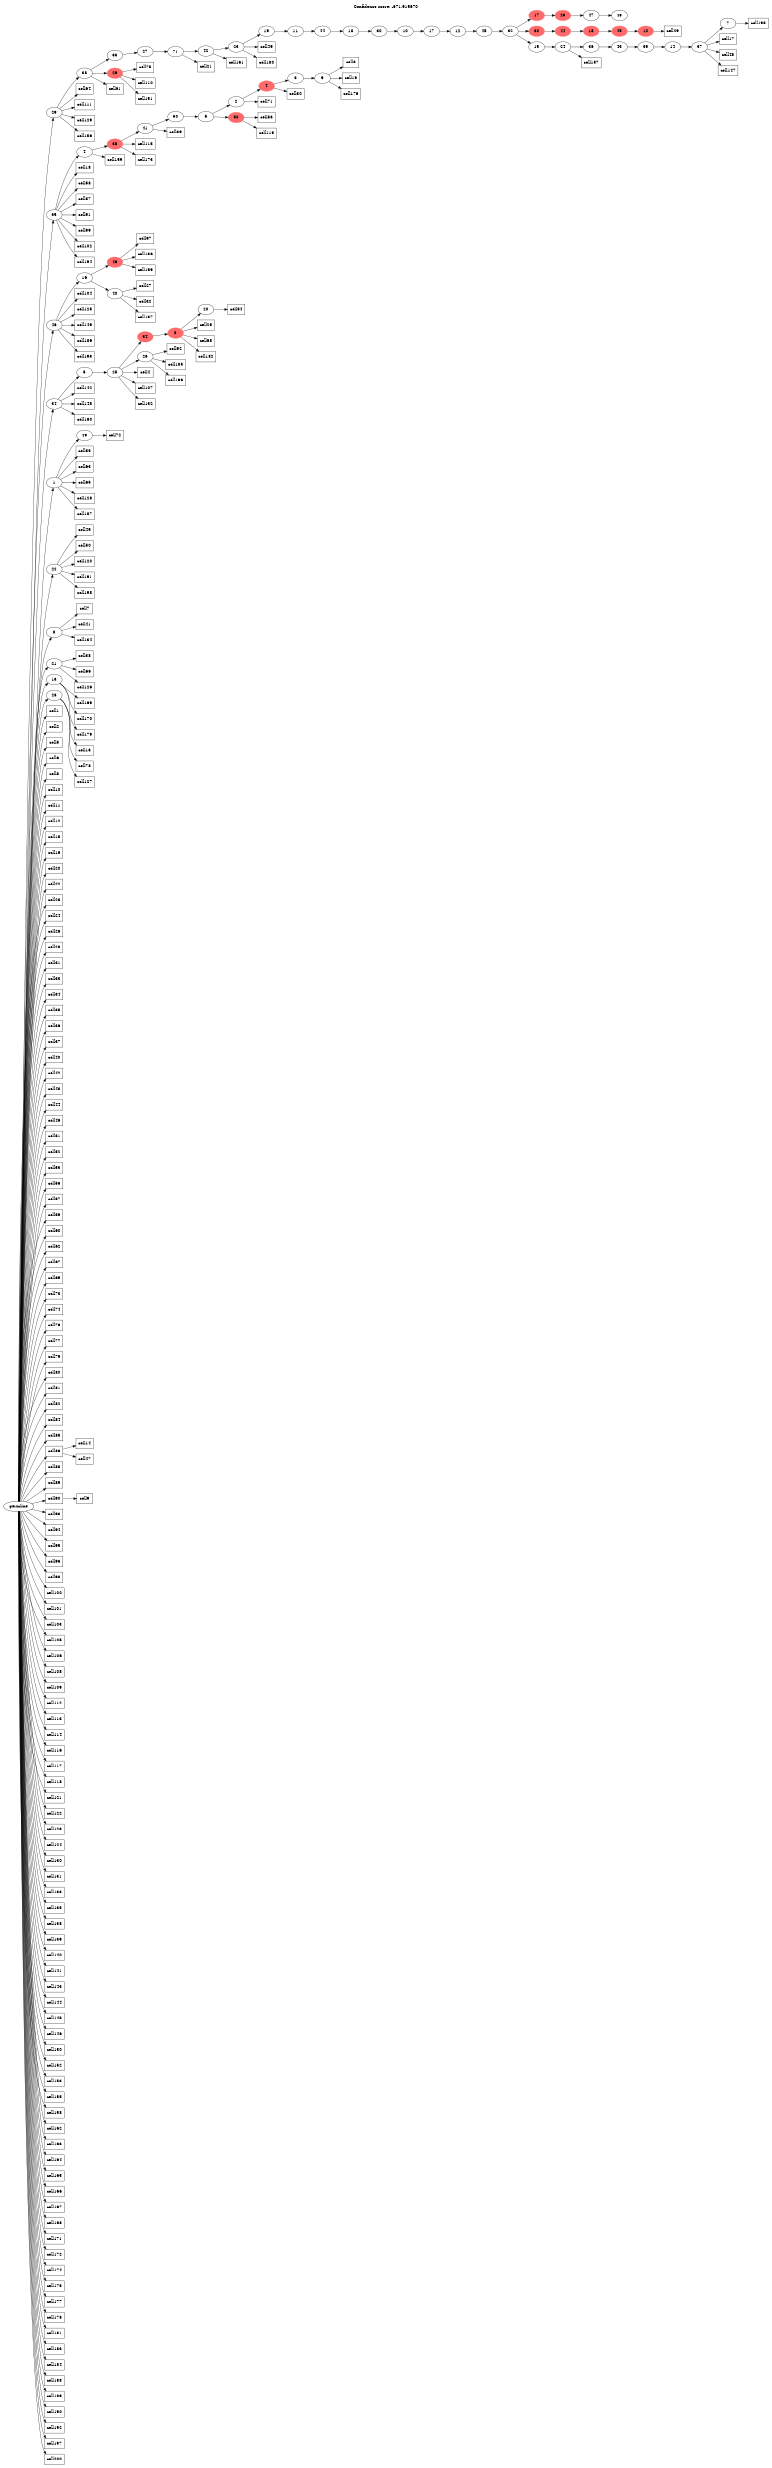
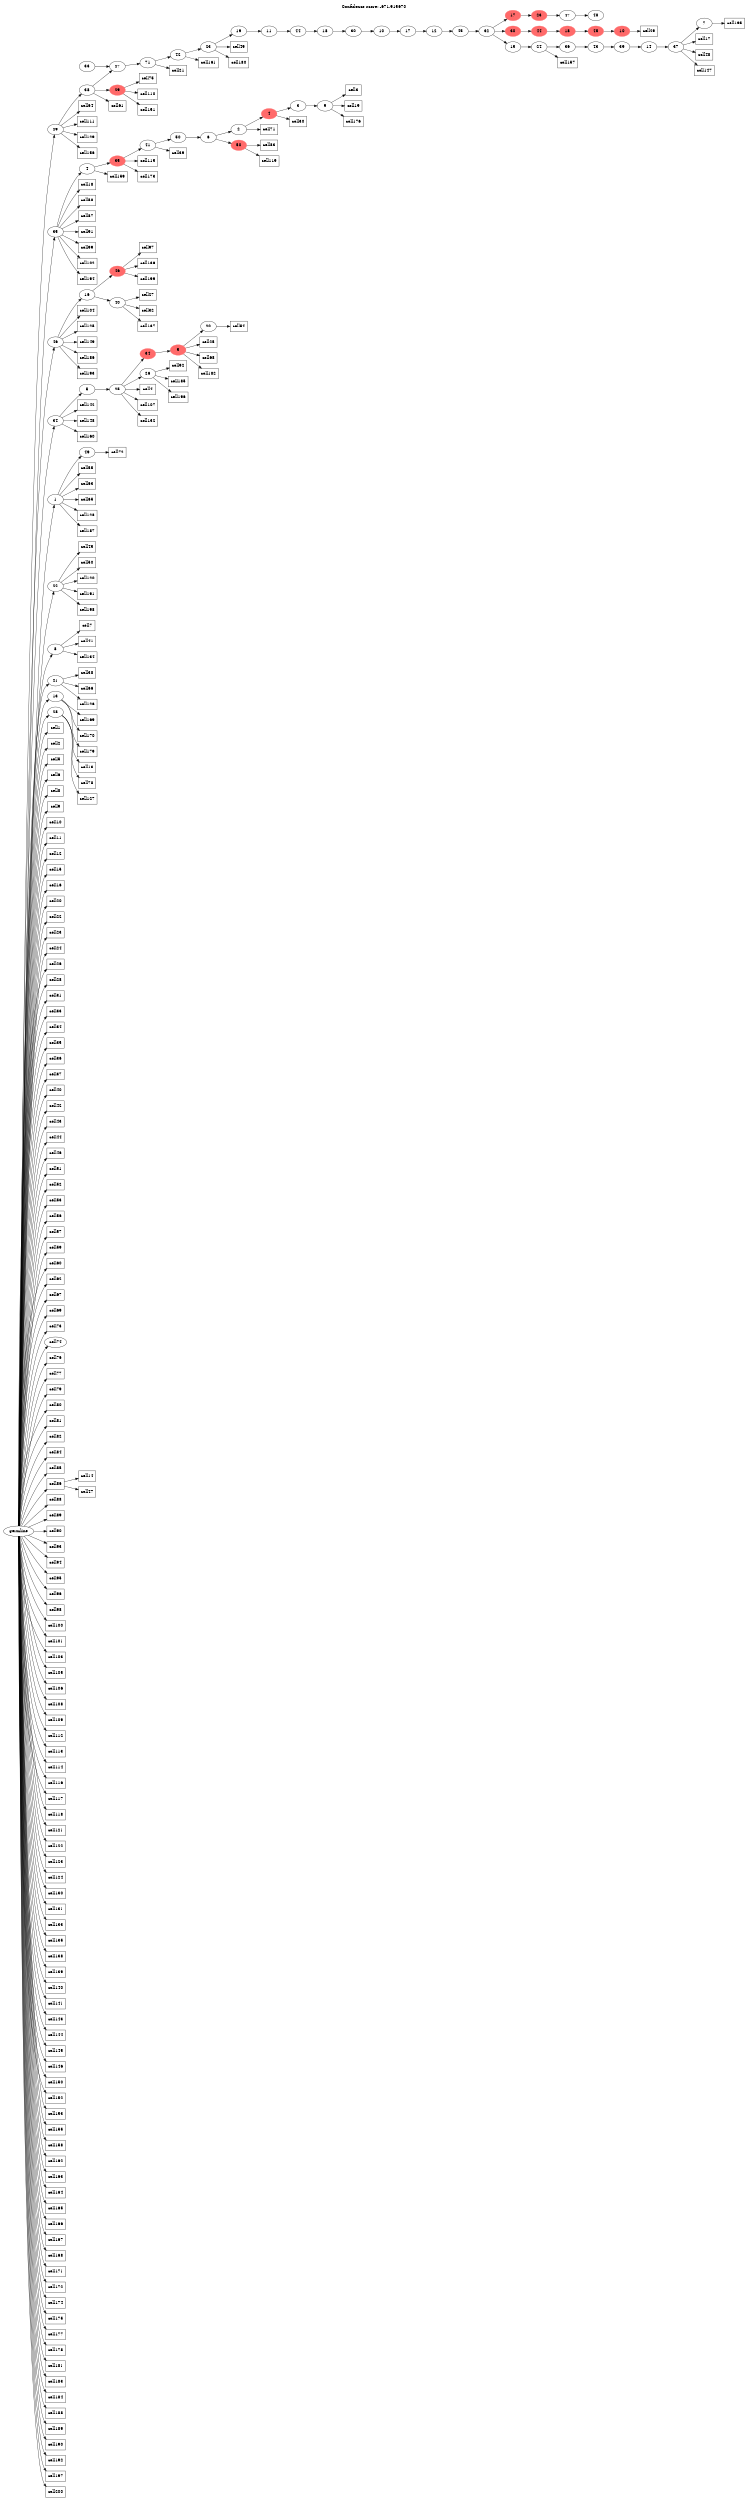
  digraph {
    label="Confidence score: -671.915670"
    labelloc=t
    rankdir=LR
    node [shape=box]
    n1 [label=47 shape=""]
    n2 [label=48 shape=""]
    n3 [color=indianred1 label=23 style=filled shape=""]
    n4 [color=indianred1 label=17 style=filled shape=""]
    n5 [color=indianred1 label=45 style=filled shape=""]
    n6 [color=indianred1 label=10 style=filled shape=""]
    cell29
    n8 [color=indianred1 label=18 style=filled shape=""]
    n9 [color=indianred1 label=44 style=filled shape=""]
    n10 [color=indianred1 label=30 style=filled shape=""]
    n11 [label=37 shape=""]
    n12 [label=7 shape=""]
    cell17
    cell48
    cell147
    cell195
    n17 [label=14 shape=""]
    n18 [label=39 shape=""]
    n19 [label=43 shape=""]
    n20 [label=36 shape=""]
    n21 [label=24 shape=""]
    cell157
    n23 [label=15 shape=""]
    n24 [label=32 shape=""]
    n25 [label=45 shape=""]
    n26 [label=12 shape=""]
    n27 [label=17 shape=""]
    n28 [label=10 shape=""]
    n29 [label=30 shape=""]
    n30 [label=18 shape=""]
    n31 [label=44 shape=""]
    n32 [label=11 shape=""]
    n33 [label=19 shape=""]
    n34 [label=23 shape=""]
    cell49
    cell180
    n37 [label=42 shape=""]
    cell161
    n39 [label=71 shape=""]
    cell21
    n41 [label=27 shape=""]
    n42 [label=33 shape=""]
    n43 [label=38 shape=""]
    n44 [color=indianred1 label=29 style=filled shape=""]
    cell61
    cell75
    cell110
    cell151
    n49 [label=29 shape=""]
    cell64
    cell111
    cell129
    cell156
    n54 [label=3 shape=""]
    n55 [label=9 shape=""]
    cell3
    cell19
    cell176
    n59 [color=indianred1 label=4 style=filled shape=""]
    cell30
    n61 [label=2 shape=""]
    cell71
    n63 [label=6 shape=""]
    n64 [color=indianred1 label=50 style=filled shape=""]
    cell83
    cell119
    n67 [label=50 shape=""]
    n68 [label=41 shape=""]
    cell39
    n70 [color=indianred1 label=35 style=filled shape=""]
    cell115
    cell173
    n73 [label=4 shape=""]
    cell159
    n75 [label=35 shape=""]
    cell18
    cell58
    cell87
    cell91
    cell99
    cell102
    cell194
    n83 [label=16 shape=""]
    n84 [color=indianred1 label=46 style=filled shape=""]
    n85 [label=40 shape=""]
    cell97
    cell136
    cell199
    cell27
    cell32
    cell137
    n92 [label=46 shape=""]
    cell104
    cell125
    cell149
    cell186
    cell193
    n98 [color=indianred1 label=5 style=filled shape=""]
    n99 [label=20 shape=""]
    cell25
    cell68
    cell182
    cell54
    n104 [color=indianred1 label=34 style=filled shape=""]
    n105 [label=25 shape=""]
    n106 [label=26 shape=""]
    cell4
    cell107
    cell132
    cell92
    cell185
    cell196
    n113 [label=5 shape=""]
    n114 [label=34 shape=""]
    cell142
    cell148
    cell160
    n118 [label=1 shape=""]
    n119 [label=49 shape=""]
    cell55
    cell63
    cell65
    cell128
    cell187
    cell72
    n126 [label=germline shape=""]
    n127 [label=22 shape=""]
    n128 [label=8 shape=""]
    n129 [label=21 shape=""]
    n130 [label=13 shape=""]
    n131 [label=28 shape=""]
    cell1
    cell2
    cell5
    cell6
    cell8
    cell9
    cell10
    cell11
    cell12
    cell15
    cell16
    cell20
    cell22
    cell23
    cell24
    cell26
    cell28
    cell31
    cell33
    cell34
    cell35
    cell36
    cell37
    cell40
    cell42
    cell43
    cell44
    cell46
    cell51
    cell52
    cell53
    cell56
    cell57
    cell59
    cell60
    cell62
    cell67
    cell69
    cell73
-   cell74
+   cell74 [shape=ellipse]
    cell76
    cell77
    cell79
    cell80
    cell81
    cell82
    cell84
    cell85
    cell86
    cell88
    cell89
    cell90
    cell93
    cell94
    cell95
    cell96
    cell98
    cell100
    cell101
    cell103
    cell105
    cell106
    cell108
    cell109
    cell112
    cell113
    cell114
    cell116
    cell117
    cell118
    cell121
    cell122
    cell123
    cell124
    cell130
    cell131
    cell133
    cell135
    cell138
    cell139
    cell140
    cell141
    cell143
    cell144
    cell145
    cell146
    cell150
    cell152
    cell153
    cell155
    cell158
    cell162
    cell163
    cell164
    cell165
    cell166
    cell167
    cell168
    cell171
    cell172
    cell174
    cell175
    cell177
    cell178
    cell181
    cell183
    cell184
    cell188
    cell189
    cell190
    cell192
    cell197
    cell200
    cell45
    cell50
    cell120
    cell191
    cell198
    cell7
    cell41
    cell134
    cell38
    cell66
    cell126
    cell169
    cell170
    cell179
    cell13
    cell78
    cell127
    cell14
    cell47
    n1 -> n2
    n3 -> n1
    n4 -> n3
    n5 -> n6
    n6 -> cell29
    n8 -> n5
    n9 -> n8
    n10 -> n9
    n11 -> n12
    n11 -> cell17
    n11 -> cell48
    n11 -> cell147
    n12 -> cell195
    n17 -> n11
    n18 -> n17
    n19 -> n18
    n20 -> n19
    n21 -> n20
    n21 -> cell157
    n23 -> n21
    n24 -> n4
    n24 -> n10
    n24 -> n23
    n25 -> n24
    n26 -> n25
    n27 -> n26
    n28 -> n27
    n29 -> n28
    n30 -> n29
    n31 -> n30
    n32 -> n31
    n33 -> n32
    n34 -> n33
    n34 -> cell49
    n34 -> cell180
    n37 -> n34
    n37 -> cell161
    n39 -> n37
    n39 -> cell21
    n41 -> n39
    n42 -> n41
-   n43 -> n42
+   n43 -> n41
    n43 -> n44
    n43 -> cell61
    n44 -> cell75
    n44 -> cell110
    n44 -> cell151
    n49 -> n43
    n49 -> cell64
    n49 -> cell111
    n49 -> cell129
    n49 -> cell156
    n54 -> n55
    n55 -> cell3
    n55 -> cell19
    n55 -> cell176
    n59 -> n54
    n59 -> cell30
    n61 -> n59
    n61 -> cell71
    n63 -> n61
    n63 -> n64
    n64 -> cell83
    n64 -> cell119
    n67 -> n63
    n68 -> n67
    n68 -> cell39
    n70 -> n68
    n70 -> cell115
    n70 -> cell173
    n73 -> n70
    n73 -> cell159
    n75 -> n73
    n75 -> cell18
    n75 -> cell58
    n75 -> cell87
    n75 -> cell91
    n75 -> cell99
    n75 -> cell102
    n75 -> cell194
    n83 -> n84
    n83 -> n85
    n84 -> cell97
    n84 -> cell136
    n84 -> cell199
    n85 -> cell27
    n85 -> cell32
    n85 -> cell137
    n92 -> n83
    n92 -> cell104
    n92 -> cell125
    n92 -> cell149
    n92 -> cell186
    n92 -> cell193
    n98 -> n99
    n98 -> cell25
    n98 -> cell68
    n98 -> cell182
    n99 -> cell54
    n104 -> n98
    n105 -> n104
    n105 -> n106
    n105 -> cell4
    n105 -> cell107
    n105 -> cell132
    n106 -> cell92
    n106 -> cell185
    n106 -> cell196
    n113 -> n105
    n114 -> n113
    n114 -> cell142
    n114 -> cell148
    n114 -> cell160
    n118 -> n119
    n118 -> cell55
    n118 -> cell63
    n118 -> cell65
    n118 -> cell128
    n118 -> cell187
    n119 -> cell72
    n126 -> n49
    n126 -> n75
    n126 -> n92
    n126 -> n114
    n126 -> n118
    n126 -> n127
    n126 -> n128
    n126 -> n129
    n126 -> n130
    n126 -> n131
    n126 -> cell1
    n126 -> cell2
    n126 -> cell5
    n126 -> cell6
    n126 -> cell8
-   cell90 -> cell9
+   n126 -> cell9
    n126 -> cell10
    n126 -> cell11
    n126 -> cell12
    n126 -> cell15
    n126 -> cell16
    n126 -> cell20
    n126 -> cell22
    n126 -> cell23
    n126 -> cell24
    n126 -> cell26
    n126 -> cell28
    n126 -> cell31
    n126 -> cell33
    n126 -> cell34
    n126 -> cell35
    n126 -> cell36
    n126 -> cell37
    n126 -> cell40
    n126 -> cell42
    n126 -> cell43
    n126 -> cell44
    n126 -> cell46
    n126 -> cell51
    n126 -> cell52
    n126 -> cell53
    n126 -> cell56
    n126 -> cell57
    n126 -> cell59
    n126 -> cell60
    n126 -> cell62
    n126 -> cell67
    n126 -> cell69
    n126 -> cell73
    n126 -> cell74
    n126 -> cell76
    n126 -> cell77
    n126 -> cell79
    n126 -> cell80
    n126 -> cell81
    n126 -> cell82
    n126 -> cell84
    n126 -> cell85
    n126 -> cell86
    n126 -> cell88
    n126 -> cell89
    n126 -> cell90
    n126 -> cell93
    n126 -> cell94
    n126 -> cell95
    n126 -> cell96
    n126 -> cell98
    n126 -> cell100
    n126 -> cell101
    n126 -> cell103
    n126 -> cell105
    n126 -> cell106
    n126 -> cell108
    n126 -> cell109
    n126 -> cell112
    n126 -> cell113
    n126 -> cell114
    n126 -> cell116
    n126 -> cell117
    n126 -> cell118
    n126 -> cell121
    n126 -> cell122
    n126 -> cell123
    n126 -> cell124
    n126 -> cell130
    n126 -> cell131
    n126 -> cell133
    n126 -> cell135
    n126 -> cell138
    n126 -> cell139
    n126 -> cell140
    n126 -> cell141
    n126 -> cell143
    n126 -> cell144
    n126 -> cell145
    n126 -> cell146
    n126 -> cell150
    n126 -> cell152
    n126 -> cell153
    n126 -> cell155
    n126 -> cell158
    n126 -> cell162
    n126 -> cell163
    n126 -> cell164
    n126 -> cell165
    n126 -> cell166
    n126 -> cell167
    n126 -> cell168
    n126 -> cell171
    n126 -> cell172
    n126 -> cell174
    n126 -> cell175
    n126 -> cell177
    n126 -> cell178
    n126 -> cell181
    n126 -> cell183
    n126 -> cell184
    n126 -> cell188
    n126 -> cell189
    n126 -> cell190
    n126 -> cell192
    n126 -> cell197
    n126 -> cell200
    n127 -> cell45
    n127 -> cell50
    n127 -> cell120
    n127 -> cell191
    n127 -> cell198
    n128 -> cell7
    n128 -> cell41
    n128 -> cell134
    n129 -> cell38
    n129 -> cell66
    n129 -> cell126
    n130 -> cell169
    n130 -> cell170
    n130 -> cell179
    n131 -> cell13
    n131 -> cell78
    n131 -> cell127
    cell86 -> cell14
    cell86 -> cell47
  }
